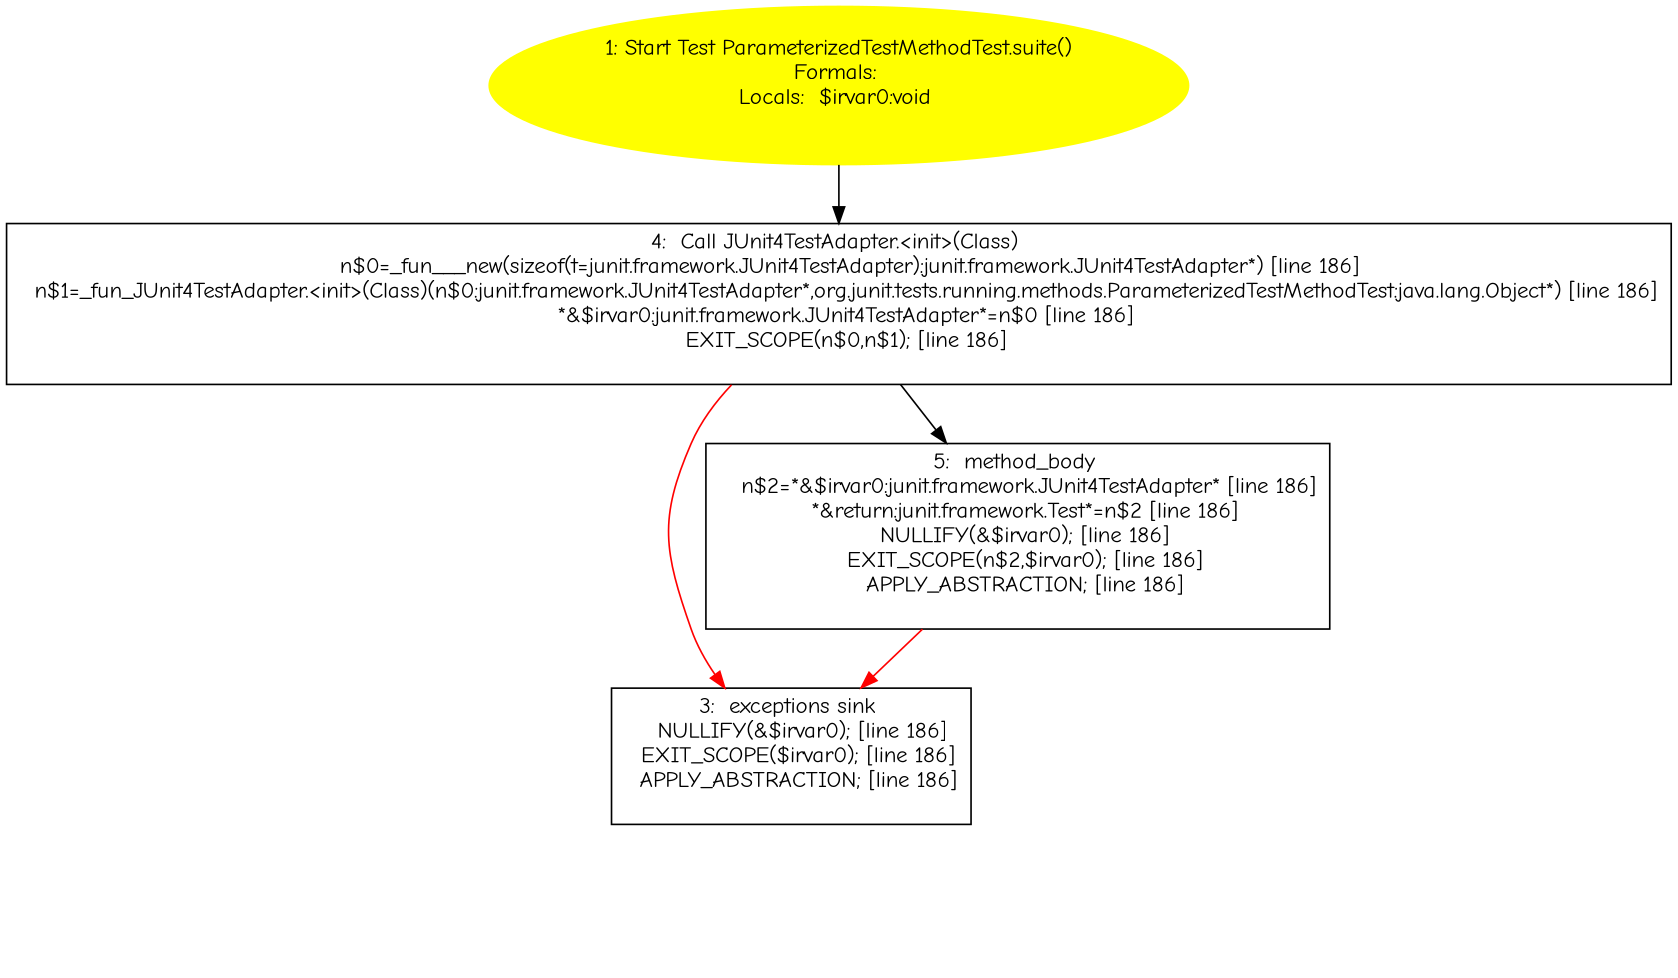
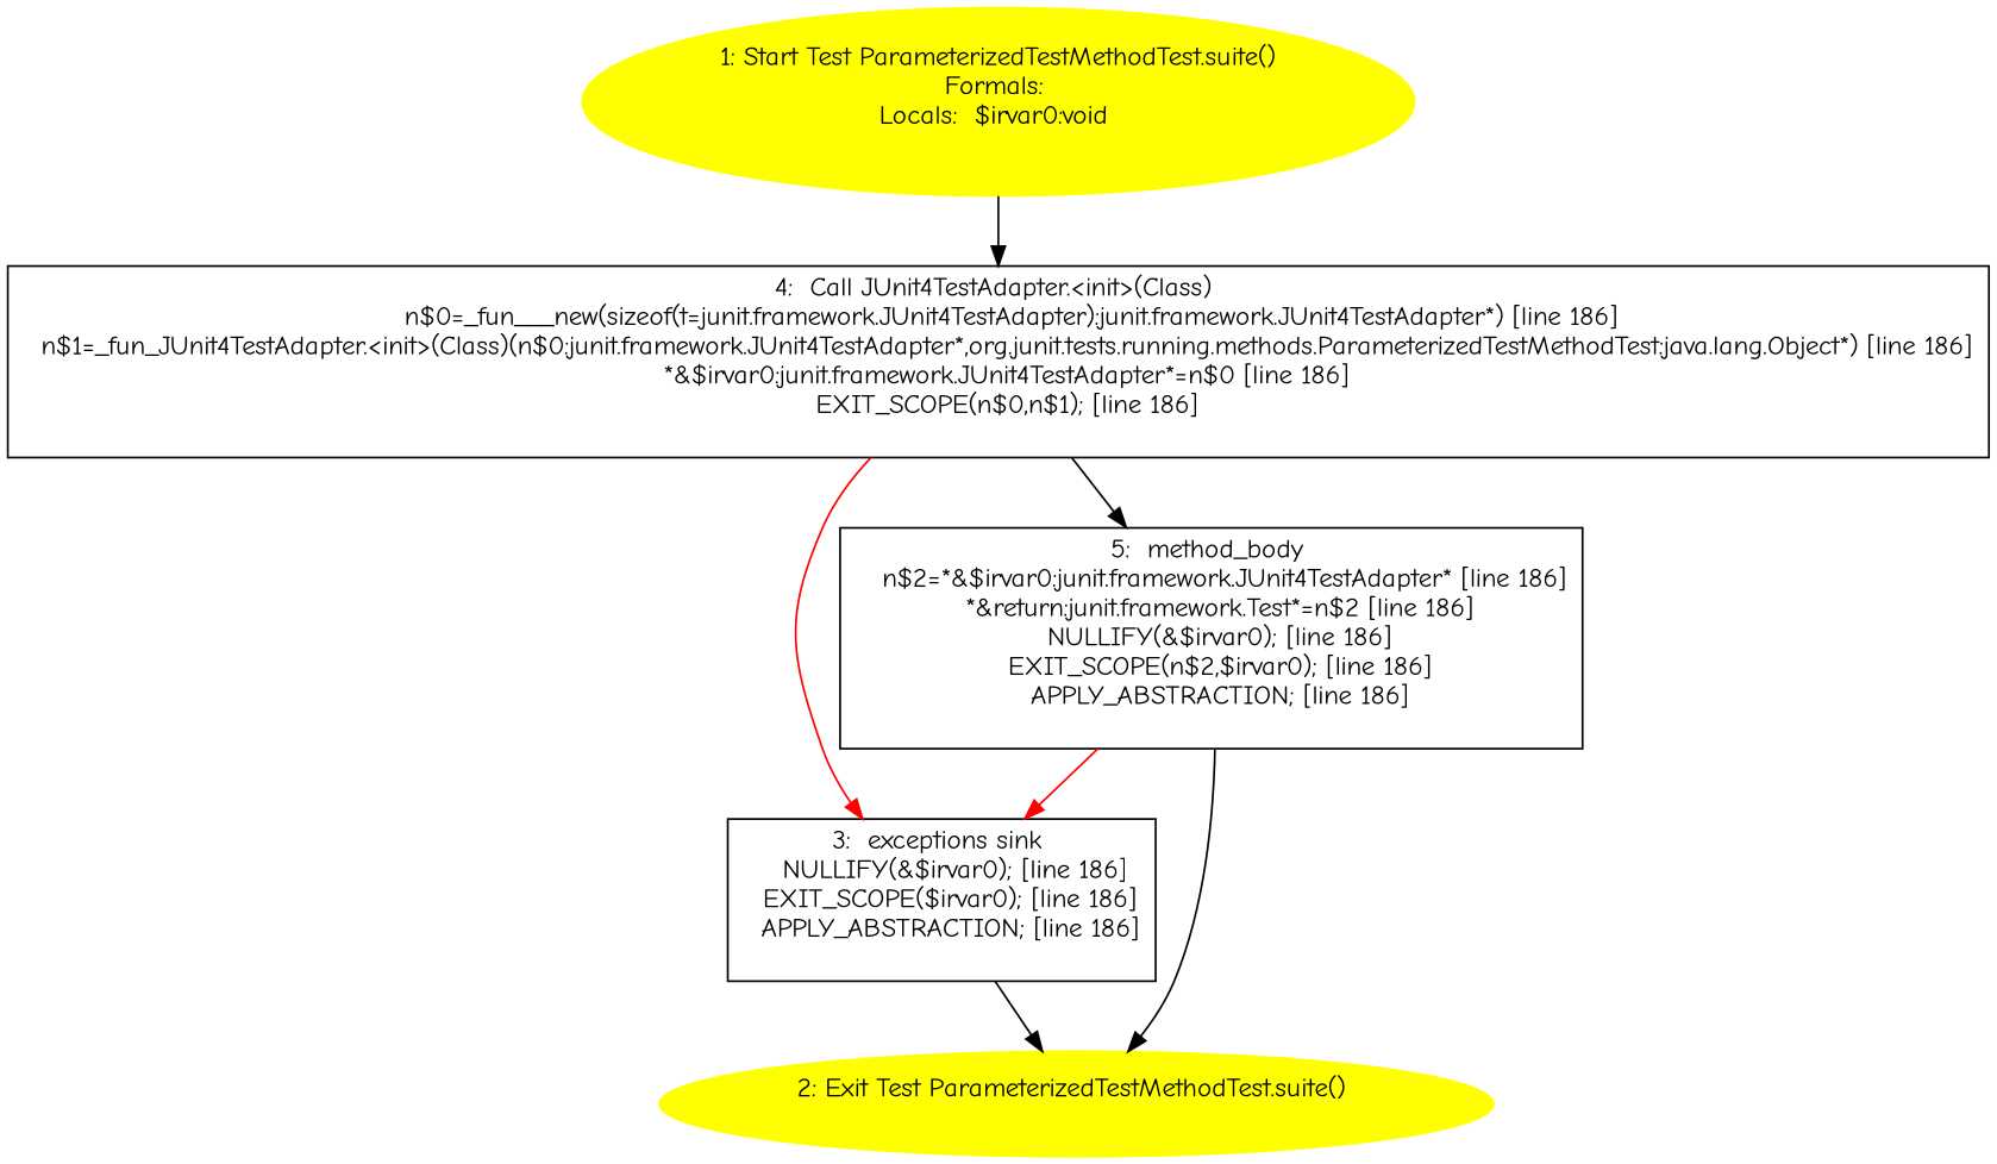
  digraph {
    fontname="Comic Neue"
    node [fontname="Comic Neue" shape=box]
    edge [fontname="Comic Neue"]
    n1 [color=yellow label="1: Start Test ParameterizedTestMethodTest.suite()\nFormals: \nLocals:  $irvar0:void \n  " style=filled shape=""]
    n2 [label="4:  Call JUnit4TestAdapter.<init>(Class) \n   n$0=_fun___new(sizeof(t=junit.framework.JUnit4TestAdapter):junit.framework.JUnit4TestAdapter*) [line 186]\n  n$1=_fun_JUnit4TestAdapter.<init>(Class)(n$0:junit.framework.JUnit4TestAdapter*,org.junit.tests.running.methods.ParameterizedTestMethodTest:java.lang.Object*) [line 186]\n  *&$irvar0:junit.framework.JUnit4TestAdapter*=n$0 [line 186]\n  EXIT_SCOPE(n$0,n$1); [line 186]\n "]
    n3 [label="3:  exceptions sink \n   NULLIFY(&$irvar0); [line 186]\n  EXIT_SCOPE($irvar0); [line 186]\n  APPLY_ABSTRACTION; [line 186]\n "]
    n4 [label="5:  method_body \n   n$2=*&$irvar0:junit.framework.JUnit4TestAdapter* [line 186]\n  *&return:junit.framework.Test*=n$2 [line 186]\n  NULLIFY(&$irvar0); [line 186]\n  EXIT_SCOPE(n$2,$irvar0); [line 186]\n  APPLY_ABSTRACTION; [line 186]\n "]
+   n5 [color=yellow label="2: Exit Test ParameterizedTestMethodTest.suite() \n  " style=filled shape=""]
    n1 -> n2
    n2 -> n3 [color=red]
    n2 -> n4
+   n3 -> n5
    n4 -> n3 [color=red]
+   n4 -> n5
  }
